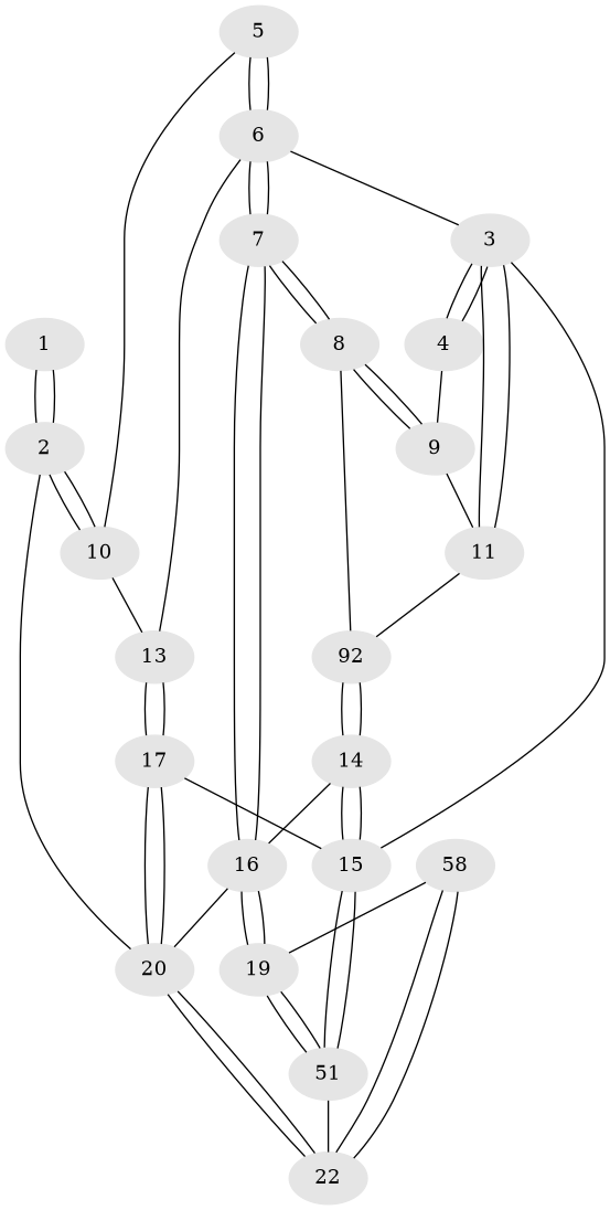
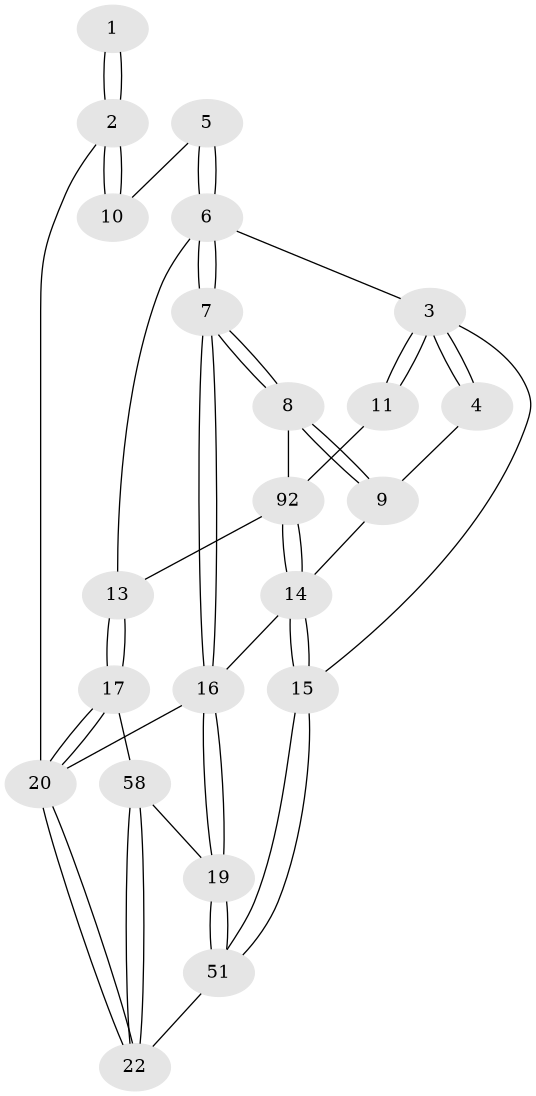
  graph {
    node [color=gray90 style=filled]
    1
    2
    10
    20
    5
    6
    3
    4
    11
    15
    13
    22
    9
    n14 [label=92]
    n15 [label=51]
    7
    8
    16
    17
    19
    14
    n22 [label=58]
    1 -- 2
    1 -- 2
    2 -- 10
    2 -- 10
    2 -- 20
-   10 -- 13
+   n14 -- 13
    20 -- 22
    20 -- 22
    5 -- 10
    5 -- 6
    5 -- 6
    6 -- 3
    6 -- 13
    6 -- 7
    6 -- 7
    3 -- 4
    3 -- 4
    3 -- 11
    3 -- 11
    3 -- 15
    4 -- 9
    11 -- n14
    15 -- n15
    15 -- n15
    13 -- 17
    13 -- 17
-   9 -- 11
+   9 -- 14
    n14 -- 14
    n14 -- 14
    n15 -- 22
    7 -- 8
    7 -- 8
    7 -- 16
    7 -- 16
    8 -- 9
    8 -- 9
    8 -- n14
    16 -- 20
    16 -- 19
    16 -- 19
    17 -- 20
    17 -- 20
-   17 -- 15
+   17 -- n22
    19 -- n15
    19 -- n15
    14 -- 15
    14 -- 15
    14 -- 16
    n22 -- 22
    n22 -- 22
    n22 -- 19
  }
